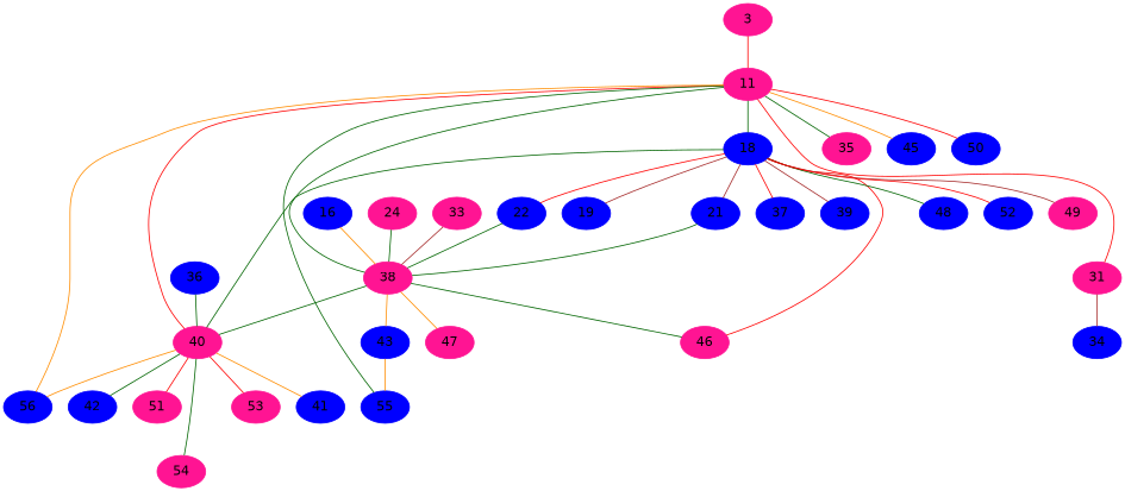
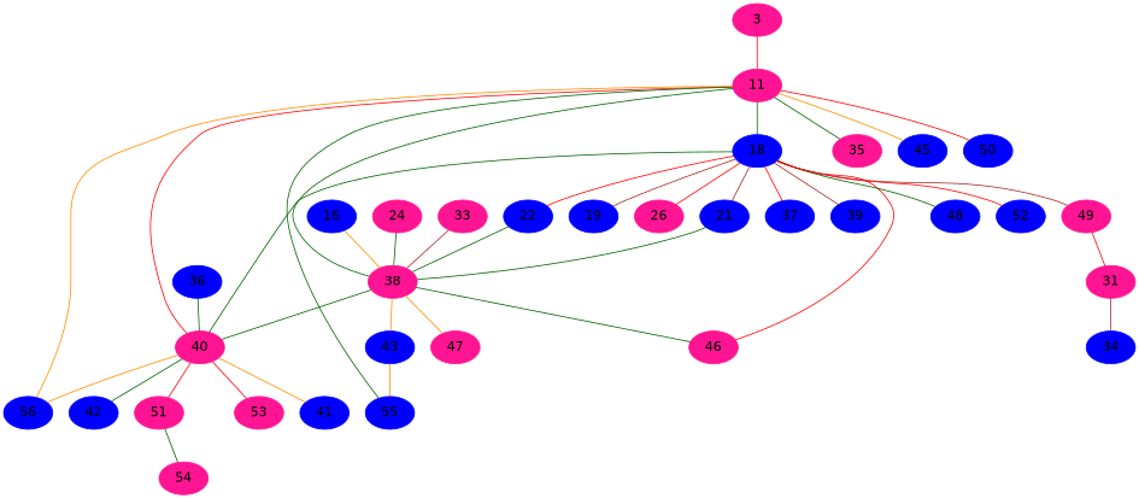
  graph {
    fontname="DejaVu Sans"
    node [color=blue fontname="DejaVu Sans" style=filled]
    edge [color=darkgreen fontname="DejaVu Sans"]
    11 [color=deeppink super="+1"]
    18 [super="+17+12"]
    31 [color=deeppink super="+25"]
    35 [color=deeppink super="+8"]
    38 [color=deeppink super="+4"]
    40 [color=deeppink super="+20+27+30+29"]
    45
    50 [super="+14"]
    55
    56 [super="+32"]
    3 [color=deeppink]
    19
    21
    22
+   26 [color=deeppink]
    37 [super="+13"]
    39
    46 [color=deeppink super="+44"]
    48
    49 [color=deeppink]
    52
    34
    43
    47 [color=deeppink]
    41
    42
    51 [color=deeppink]
    53 [color=deeppink]
    54 [color=deeppink]
    16
    24 [color=deeppink super="+6"]
    33 [color=deeppink]
    36
    11 -- 18 [weight=6]
-   11 -- 31 [color=red]
+   49 -- 31 [color=red]
    11 -- 35 [weight=3]
    11 -- 38
    11 -- 40 [color=red]
    11 -- 45 [color=darkorange]
    11 -- 50 [color=red]
    11 -- 55
    11 -- 56 [color=darkorange]
    18 -- 40 [weight=2]
    18 -- 19 [color=brown]
    18 -- 21 [color=brown]
    18 -- 22 [color=red]
+   18 -- 26 [color=red]
    18 -- 37 [color=red]
    18 -- 39 [color=brown]
    18 -- 46 [color=red]
    18 -- 48
    18 -- 49 [color=brown]
    18 -- 52 [color=red]
    31 -- 34 [color=brown]
    38 -- 40 [weight=3]
    38 -- 46
    38 -- 43 [color=darkorange]
    38 -- 47 [color=darkorange]
    40 -- 56 [color=darkorange]
    40 -- 41 [color=darkorange]
    40 -- 42
    40 -- 51 [color=red]
    40 -- 53 [color=red]
-   40 -- 54
+   51 -- 54
    3 -- 11 [color=red]
    21 -- 38
    22 -- 38
    43 -- 55 [color=darkorange]
    16 -- 38 [color=darkorange]
    24 -- 38
    33 -- 38 [color=brown]
    36 -- 40
  }
